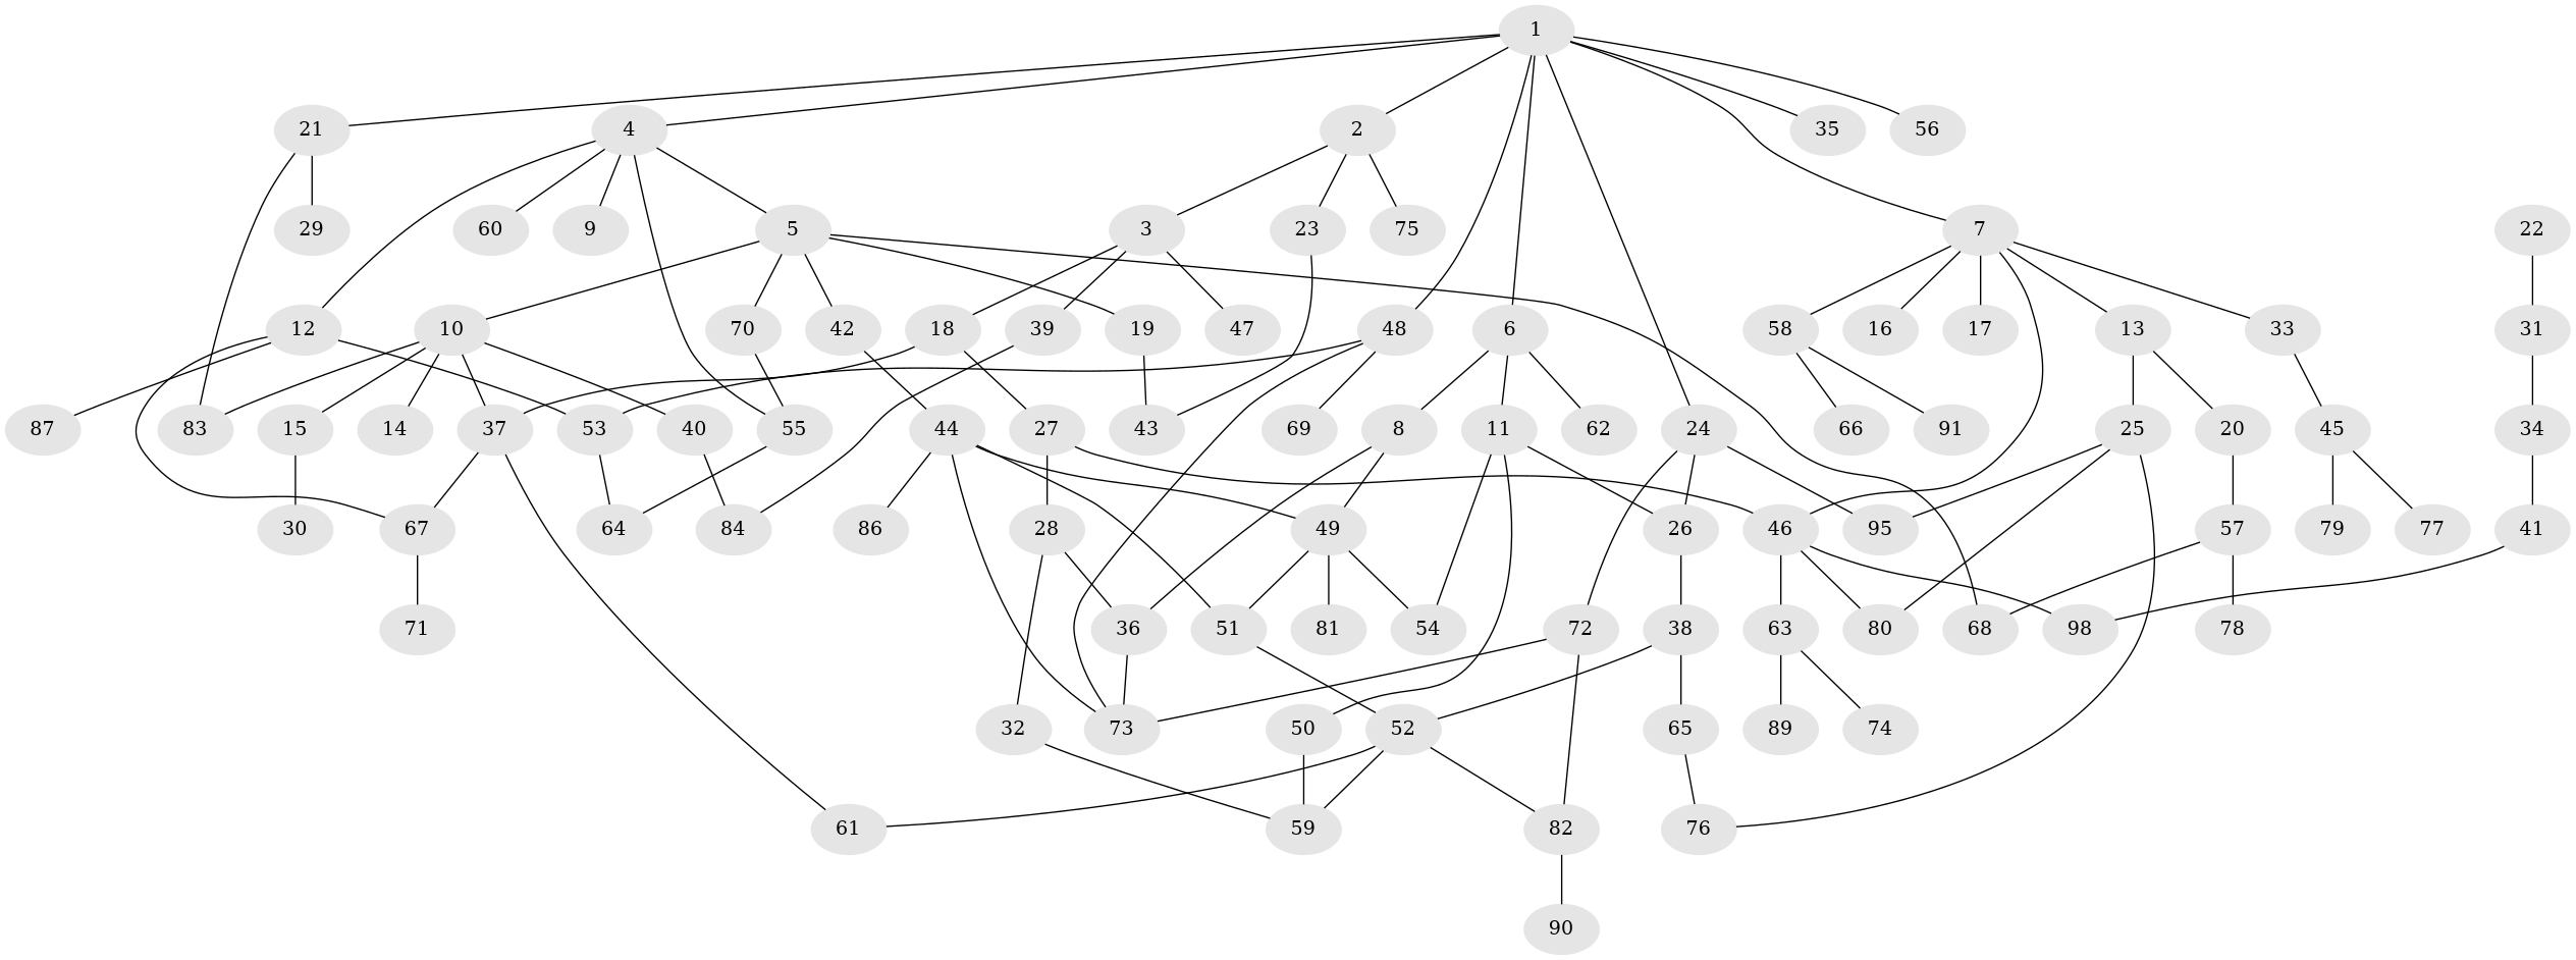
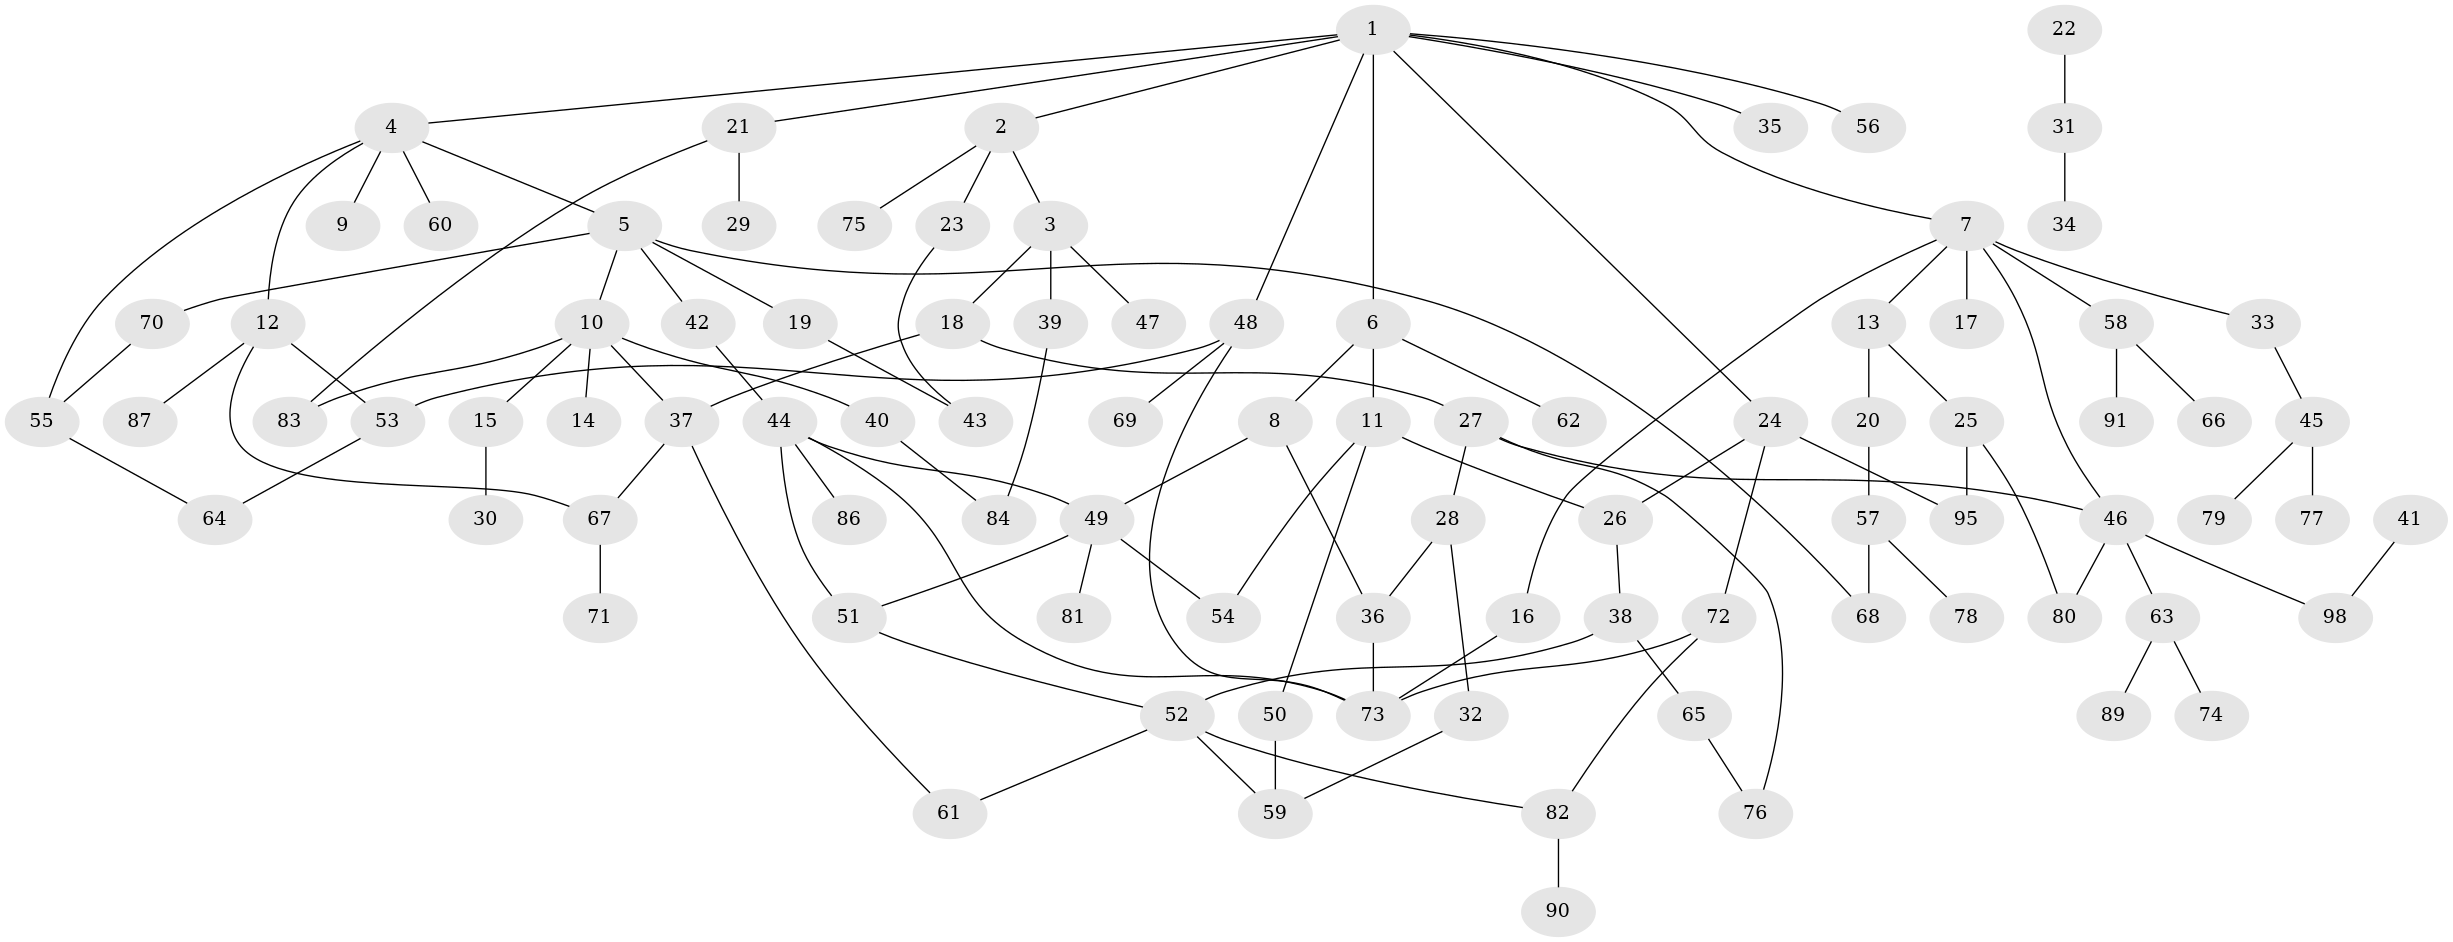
  graph {
    node [color=gray90 style=filled]
    1
    2
    4
    6
    7
    21
    24
    35
    48
    56
    3
    23
    75
    5
    9
    12
    55
    60
    8
    11
    62
    13
    16
    17
    33
    46
    58
    83
    29
    26
    72
    n32 [label=95]
    53
    73
    69
    18
    39
    47
    43
    37
    27
    84
    10
    19
    42
    68
    70
    67
    87
    64
    14
    15
    40
    44
    36
    49
    50
    54
    20
    25
    22
    31
    45
    80
    63
    n66 [label=98]
    66
    91
    30
    61
    38
    59
    71
    57
    28
    76
    78
    34
    82
    52
    65
    32
    41
    74
    89
    77
    79
    51
    86
    81
    90
    1 -- 2
    1 -- 4
    1 -- 6
    1 -- 7
    1 -- 21
    1 -- 24
    1 -- 35
    1 -- 48
    1 -- 56
    2 -- 3
    2 -- 23
    2 -- 75
    4 -- 5
    4 -- 9
    4 -- 12
    4 -- 55
    4 -- 60
    6 -- 8
    6 -- 11
    6 -- 62
    7 -- 13
    7 -- 16
    7 -- 17
    7 -- 33
    7 -- 46
    7 -- 58
    21 -- 83
    21 -- 29
    24 -- 26
    24 -- 72
    24 -- n32
    48 -- 53
    48 -- 73
    48 -- 69
    3 -- 18
    3 -- 39
    3 -- 47
    23 -- 43
    5 -- 10
    5 -- 19
    5 -- 42
    5 -- 68
    5 -- 70
    12 -- 53
    12 -- 67
    12 -- 87
    55 -- 64
    8 -- 36
    8 -- 49
    11 -- 26
    11 -- 50
    11 -- 54
    13 -- 20
    13 -- 25
+   16 -- 73
    33 -- 45
    46 -- 80
    46 -- 63
    46 -- n66
    58 -- 66
    58 -- 91
    26 -- 38
    72 -- 73
    72 -- 82
    53 -- 64
    18 -- 37
    18 -- 27
    39 -- 84
    37 -- 67
    37 -- 61
    27 -- 46
    27 -- 28
-   25 -- 76
+   27 -- 76
    10 -- 83
    10 -- 37
    10 -- 14
    10 -- 15
    10 -- 40
    19 -- 43
    42 -- 44
    70 -- 55
    67 -- 71
    15 -- 30
    40 -- 84
    44 -- 73
    44 -- 49
    44 -- 51
    44 -- 86
    36 -- 73
    49 -- 54
    49 -- 51
    49 -- 81
    50 -- 59
    20 -- 57
    25 -- n32
    25 -- 80
    22 -- 31
    31 -- 34
    45 -- 77
    45 -- 79
    63 -- 74
    63 -- 89
    38 -- 52
    38 -- 65
    57 -- 68
    57 -- 78
    28 -- 36
    28 -- 32
-   34 -- 41
    82 -- 90
    52 -- 61
    52 -- 59
    52 -- 82
    65 -- 76
    32 -- 59
    41 -- n66
    51 -- 52
  }
